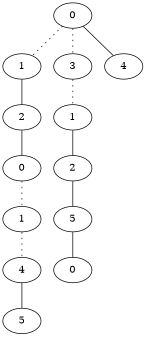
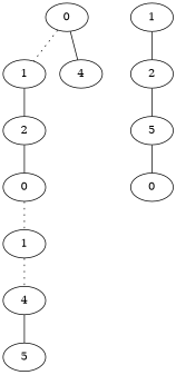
  graph {
    n1 [label=0]
    n2 [label=1]
-   n3 [label=3]
    n4 [label=4]
    n5 [label=2]
    n6 [label=0]
    n7 [label=1]
    n8 [label=4]
    n9 [label=5]
    n10 [label=1]
    n11 [label=2]
    n12 [label=5]
    n13 [label=0]
    n1 -- n2 [style=dotted]
-   n1 -- n3 [style=dotted]
    n1 -- n4
    n2 -- n5
-   n3 -- n10 [style=dotted]
    n5 -- n6
    n6 -- n7 [style=dotted]
    n7 -- n8 [style=dotted]
    n8 -- n9
    n10 -- n11
    n11 -- n12
    n12 -- n13
  }
